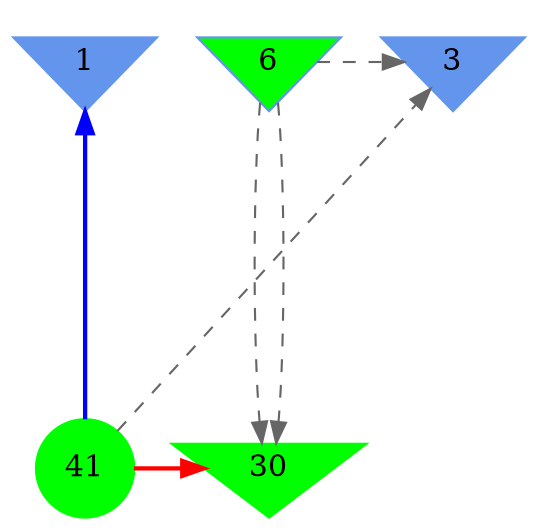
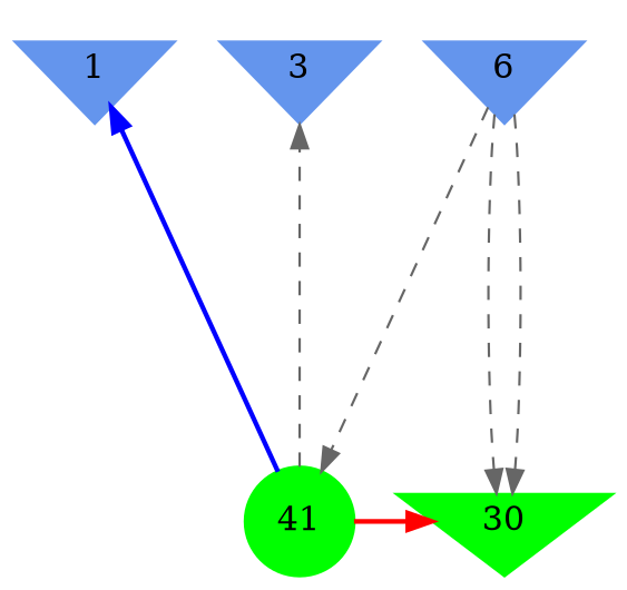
  digraph {
    ranksep=2.0
    node [color=cornflowerblue shape=invtriangle style=filled]
    edge [color=gray40 style=dashed]
    1
    3
-   6 [fillcolor=green]
+   6
    30 [color=green]
    n5 [color=green label=41 shape=circle]
    subgraph sub_1 {
      rank=same
      1
      3
      6
    }
    subgraph sub_2 {
      rank=same
    }
    subgraph sub_3 {
      rank=same
      30
      n5
    }
    6 -> 30
    6 -> 30
-   6 -> 3
+   6 -> n5
    n5 -> 1 [color=blue style=bold]
    n5 -> 3
    n5 -> 30 [color=red style=bold]
  }
